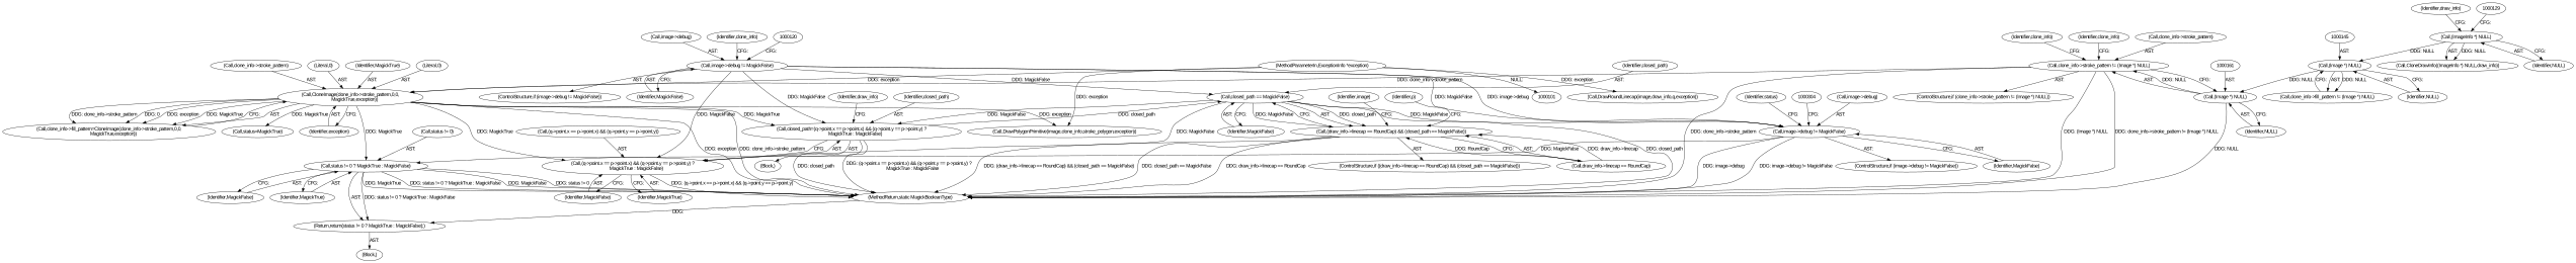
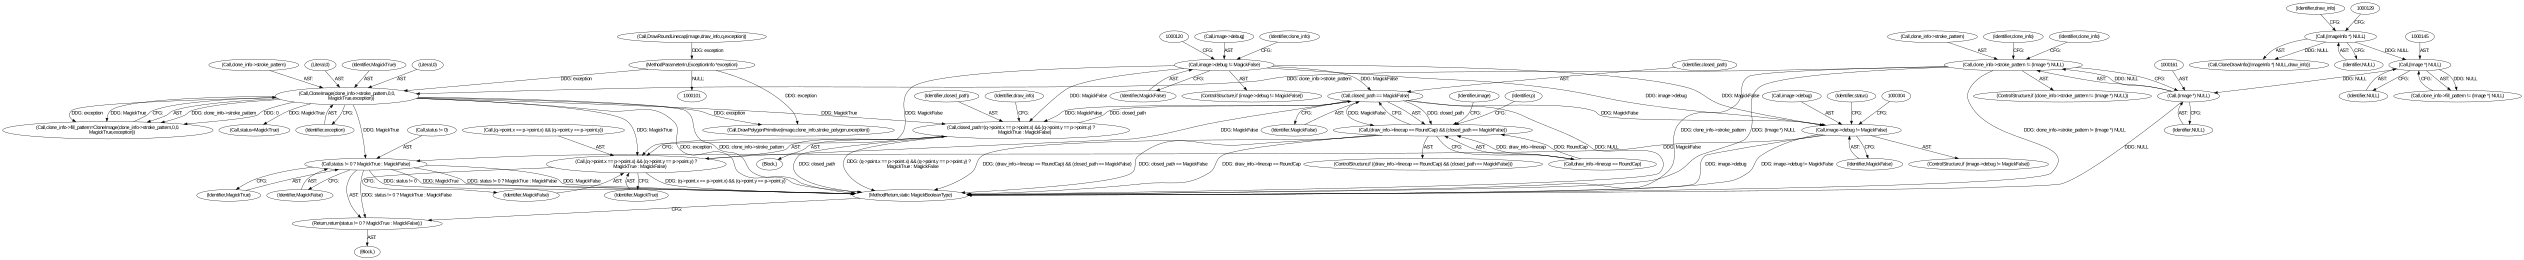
  digraph {
    fontname="Liberation Sans"
    node [fontname="Liberation Sans"]
    edge [fontname="Liberation Sans"]
    n1 [label="(Call,closed_path == MagickFalse)"]
    n2 [label="(Call,closed_path=(q->point.x == p->point.x) && (q->point.y == p->point.y) ?\n      MagickTrue : MagickFalse)"]
    n3 [label="(Call,(q->point.x == p->point.x) && (q->point.y == p->point.y) ?\n      MagickTrue : MagickFalse)"]
    n4 [label="(Call,(draw_info->linecap == RoundCap) && (closed_path == MagickFalse))"]
    n5 [label="(Call,image->debug != MagickFalse)"]
    n6 [label="(Identifier,MagickFalse)"]
    n7 [label="(MethodReturn,static MagickBooleanType)"]
    n8 [label="(Block,)"]
    n9 [label="(Identifier,MagickTrue)"]
    n10 [label="(Identifier,MagickFalse)"]
    n11 [label="(Call,draw_info->linecap == RoundCap)"]
    n12 [label="(ControlStructure,if ((draw_info->linecap == RoundCap) && (closed_path == MagickFalse)))"]
    n13 [label="(Call,status != 0 ? MagickTrue : MagickFalse)"]
    n14 [label="(Identifier,MagickFalse)"]
    n15 [label="(ControlStructure,if (image->debug != MagickFalse))"]
    n16 [label="(Return,return(status != 0 ? MagickTrue : MagickFalse);)"]
    n17 [label="(Call,CloneImage(clone_info->stroke_pattern,0,0,\n       MagickTrue,exception))"]
    n18 [label="(Call,DrawPolygonPrimitive(image,clone_info,stroke_polygon,exception))"]
    n19 [label="(Call,clone_info->fill_pattern=CloneImage(clone_info->stroke_pattern,0,0,\n       MagickTrue,exception))"]
    n20 [label="(Call,status=MagickTrue)"]
    n21 [label="(Identifier,exception)"]
    n22 [label="(Identifier,MagickFalse)"]
    n23 [label="(Identifier,MagickTrue)"]
    n24 [label="(Call,clone_info->stroke_pattern != (Image *) NULL)"]
    n25 [label="(Call,(Image *) NULL)"]
    n26 [label="(ControlStructure,if (clone_info->stroke_pattern != (Image *) NULL))"]
    n27 [label="(Identifier,NULL)"]
    n28 [label="(Call,(Image *) NULL)"]
    n29 [label="(Identifier,NULL)"]
    n30 [label="(Call,clone_info->fill_pattern != (Image *) NULL)"]
    n31 [label="(Call,(ImageInfo *) NULL)"]
    n32 [label="(Identifier,NULL)"]
    n33 [label="(Call,CloneDrawInfo((ImageInfo *) NULL,draw_info))"]
    n34 [label="(MethodParameterIn,ExceptionInfo *exception)"]
    n35 [label="(Call,DrawRoundLinecap(image,draw_info,q,exception))"]
    1000101
    n37 [label="(Call,image->debug != MagickFalse)"]
    n38 [label="(ControlStructure,if (image->debug != MagickFalse))"]
    n39 [label="(Identifier,MagickFalse)"]
    n40 [label="(Block,)"]
    n41 [label="(Identifier,draw_info)"]
    n42 [label="(Literal,0)"]
    n43 [label="(Call,status != 0)"]
    n44 [label="(Identifier,clone_info)"]
    n45 [label="(Call,image->debug)"]
    n46 [label="(Identifier,image)"]
    n47 [label="(Call,(q->point.x == p->point.x) && (q->point.y == p->point.y))"]
    n48 [label="(Identifier,closed_path)"]
    n49 [label="(Call,clone_info->stroke_pattern)"]
    n50 [label="(Identifier,clone_info)"]
    n51 [label="(Call,image->debug)"]
    n52 [label="(Identifier,status)"]
    n53 [label="(Identifier,clone_info)"]
    n54 [label="(Identifier,draw_info)"]
    n55 [label="(Call,clone_info->stroke_pattern)"]
    n56 [label="(Literal,0)"]
    n57 [label="(Identifier,MagickTrue)"]
    n58 [label="(Identifier,p)"]
    n59 [label="(Identifier,closed_path)"]
    1000161
    1000145
    1000129
    1000120
    1000304
    n1 -> n2 [label="DDG: MagickFalse"]
    n1 -> n3 [label="DDG: MagickFalse"]
    n1 -> n4 [label="AST: "]
    n1 -> n4 [label="DDG: closed_path"]
    n1 -> n4 [label="DDG: MagickFalse"]
    n1 -> n5 [label="DDG: MagickFalse"]
    n1 -> n6 [label="CFG: "]
-   n1 -> n7 [label="DDG: closed_path"]
+   n1 -> n7 [label="DDG: NULL"]
    n2 -> n1 [label="DDG: closed_path"]
    n2 -> n3 [label="CFG: "]
    n2 -> n7 [label="DDG: closed_path"]
    n2 -> n7 [label="DDG: (q->point.x == p->point.x) && (q->point.y == p->point.y) ?\n      MagickTrue : MagickFalse"]
    n2 -> n8 [label="AST: "]
    n3 -> n2 [label="AST: "]
    n3 -> n7 [label="DDG: (q->point.x == p->point.x) && (q->point.y == p->point.y)"]
    n3 -> n9 [label="CFG: "]
    n3 -> n10 [label="CFG: "]
    n4 -> n1 [label="CFG: "]
    n4 -> n7 [label="DDG: draw_info->linecap == RoundCap"]
    n4 -> n7 [label="DDG: (draw_info->linecap == RoundCap) && (closed_path == MagickFalse)"]
    n4 -> n7 [label="DDG: closed_path == MagickFalse"]
    n4 -> n11 [label="CFG: "]
    n4 -> n12 [label="AST: "]
    n5 -> n7 [label="DDG: image->debug != MagickFalse"]
    n5 -> n7 [label="DDG: image->debug"]
    n5 -> n13 [label="DDG: MagickFalse"]
    n5 -> n14 [label="CFG: "]
    n5 -> n15 [label="AST: "]
    n6 -> n1 [label="AST: "]
-   n7 -> n16 [label="DDG: "]
+   n7 -> n16 [label="CFG: "]
    n9 -> n3 [label="AST: "]
    n10 -> n3 [label="AST: "]
    n11 -> n4 [label="AST: "]
    n11 -> n4 [label="DDG: draw_info->linecap"]
    n11 -> n4 [label="DDG: RoundCap"]
    n13 -> n7 [label="DDG: status != 0 ? MagickTrue : MagickFalse"]
    n13 -> n7 [label="DDG: MagickFalse"]
    n13 -> n7 [label="DDG: status != 0"]
    n13 -> n7 [label="DDG: MagickTrue"]
    n13 -> n16 [label="AST: "]
    n13 -> n16 [label="DDG: status != 0 ? MagickTrue : MagickFalse"]
    n13 -> n22 [label="CFG: "]
    n13 -> n23 [label="CFG: "]
    n14 -> n5 [label="AST: "]
    n16 -> n40 [label="AST: "]
    n17 -> n2 [label="DDG: MagickTrue"]
    n17 -> n3 [label="DDG: MagickTrue"]
    n17 -> n7 [label="DDG: clone_info->stroke_pattern"]
    n17 -> n7 [label="DDG: exception"]
    n17 -> n13 [label="DDG: MagickTrue"]
    n17 -> n18 [label="DDG: exception"]
    n17 -> n19 [label="AST: "]
    n17 -> n19 [label="DDG: clone_info->stroke_pattern"]
    n17 -> n19 [label="DDG: 0"]
    n17 -> n19 [label="DDG: exception"]
    n17 -> n19 [label="DDG: MagickTrue"]
    n17 -> n20 [label="DDG: MagickTrue"]
    n17 -> n21 [label="CFG: "]
    n19 -> n17 [label="CFG: "]
    n21 -> n17 [label="AST: "]
    n22 -> n13 [label="AST: "]
    n23 -> n13 [label="AST: "]
    n24 -> n7 [label="DDG: clone_info->stroke_pattern"]
    n24 -> n7 [label="DDG: (Image *) NULL"]
    n24 -> n7 [label="DDG: clone_info->stroke_pattern != (Image *) NULL"]
    n24 -> n17 [label="DDG: clone_info->stroke_pattern"]
    n24 -> n25 [label="CFG: "]
    n24 -> n26 [label="AST: "]
    n25 -> n7 [label="DDG: NULL"]
    n25 -> n24 [label="AST: "]
    n25 -> n24 [label="DDG: NULL"]
    n25 -> n27 [label="CFG: "]
    n27 -> n25 [label="AST: "]
    n28 -> n25 [label="DDG: NULL"]
    n28 -> n29 [label="CFG: "]
    n28 -> n30 [label="AST: "]
    n28 -> n30 [label="DDG: NULL"]
    n29 -> n28 [label="AST: "]
    n30 -> n28 [label="CFG: "]
    n31 -> n28 [label="DDG: NULL"]
    n31 -> n32 [label="CFG: "]
    n31 -> n33 [label="AST: "]
    n31 -> n33 [label="DDG: NULL"]
    n32 -> n31 [label="AST: "]
    n34 -> n17 [label="DDG: exception"]
    n34 -> n18 [label="DDG: exception"]
-   n34 -> n35 [label="DDG: exception"]
+   n35 -> n34 [label="DDG: exception"]
    n34 -> 1000101 [label="NULL: "]
    n37 -> n1 [label="DDG: MagickFalse"]
    n37 -> n2 [label="DDG: MagickFalse"]
    n37 -> n3 [label="DDG: MagickFalse"]
    n37 -> n5 [label="DDG: image->debug"]
    n37 -> n5 [label="DDG: MagickFalse"]
    n37 -> n38 [label="AST: "]
    n37 -> n39 [label="CFG: "]
    n39 -> n37 [label="AST: "]
    n41 -> n31 [label="CFG: "]
    n42 -> n17 [label="AST: "]
    n43 -> n13 [label="AST: "]
    n44 -> n24 [label="CFG: "]
    n45 -> n37 [label="AST: "]
    n46 -> n4 [label="CFG: "]
    n47 -> n3 [label="AST: "]
    n48 -> n2 [label="AST: "]
    n49 -> n17 [label="AST: "]
    n50 -> n37 [label="CFG: "]
    n51 -> n5 [label="AST: "]
    n52 -> n5 [label="CFG: "]
    n53 -> n24 [label="CFG: "]
    n54 -> n2 [label="CFG: "]
    n55 -> n24 [label="AST: "]
    n56 -> n17 [label="AST: "]
    n57 -> n17 [label="AST: "]
    n58 -> n4 [label="CFG: "]
    n59 -> n1 [label="AST: "]
    1000161 -> n25 [label="AST: "]
    1000145 -> n28 [label="AST: "]
    1000129 -> n31 [label="CFG: "]
    1000120 -> n37 [label="CFG: "]
    1000304 -> n5 [label="CFG: "]
  }
